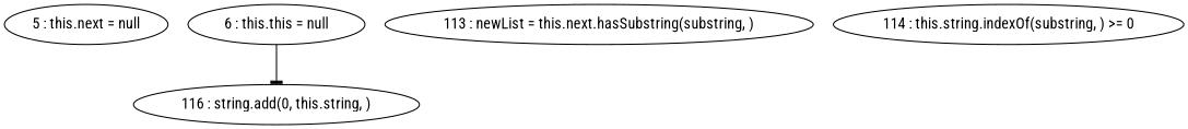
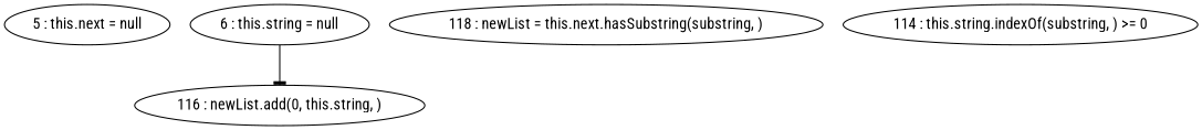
  digraph {
    fontname="Roboto Condensed"
    node [fontname="Roboto Condensed"]
    "5 : this.next = null"
-   "6 : this.string = null" [label="6 : this.this = null"]
-   "116 : newList.add(0, this.string, )" [label="116 : string.add(0, this.string, )"]
-   "113 : newList = this.next.hasSubstring(substring, )"
+   "6 : this.string = null"
+   "116 : newList.add(0, this.string, )"
+   "113 : newList = this.next.hasSubstring(substring, )" [label="118 : newList = this.next.hasSubstring(substring, )"]
    "114 : this.string.indexOf(substring, ) >= 0"
    "6 : this.string = null" -> "116 : newList.add(0, this.string, )" [style=solid arrowhead=tee fontname="Roboto Condensed"]
  }
